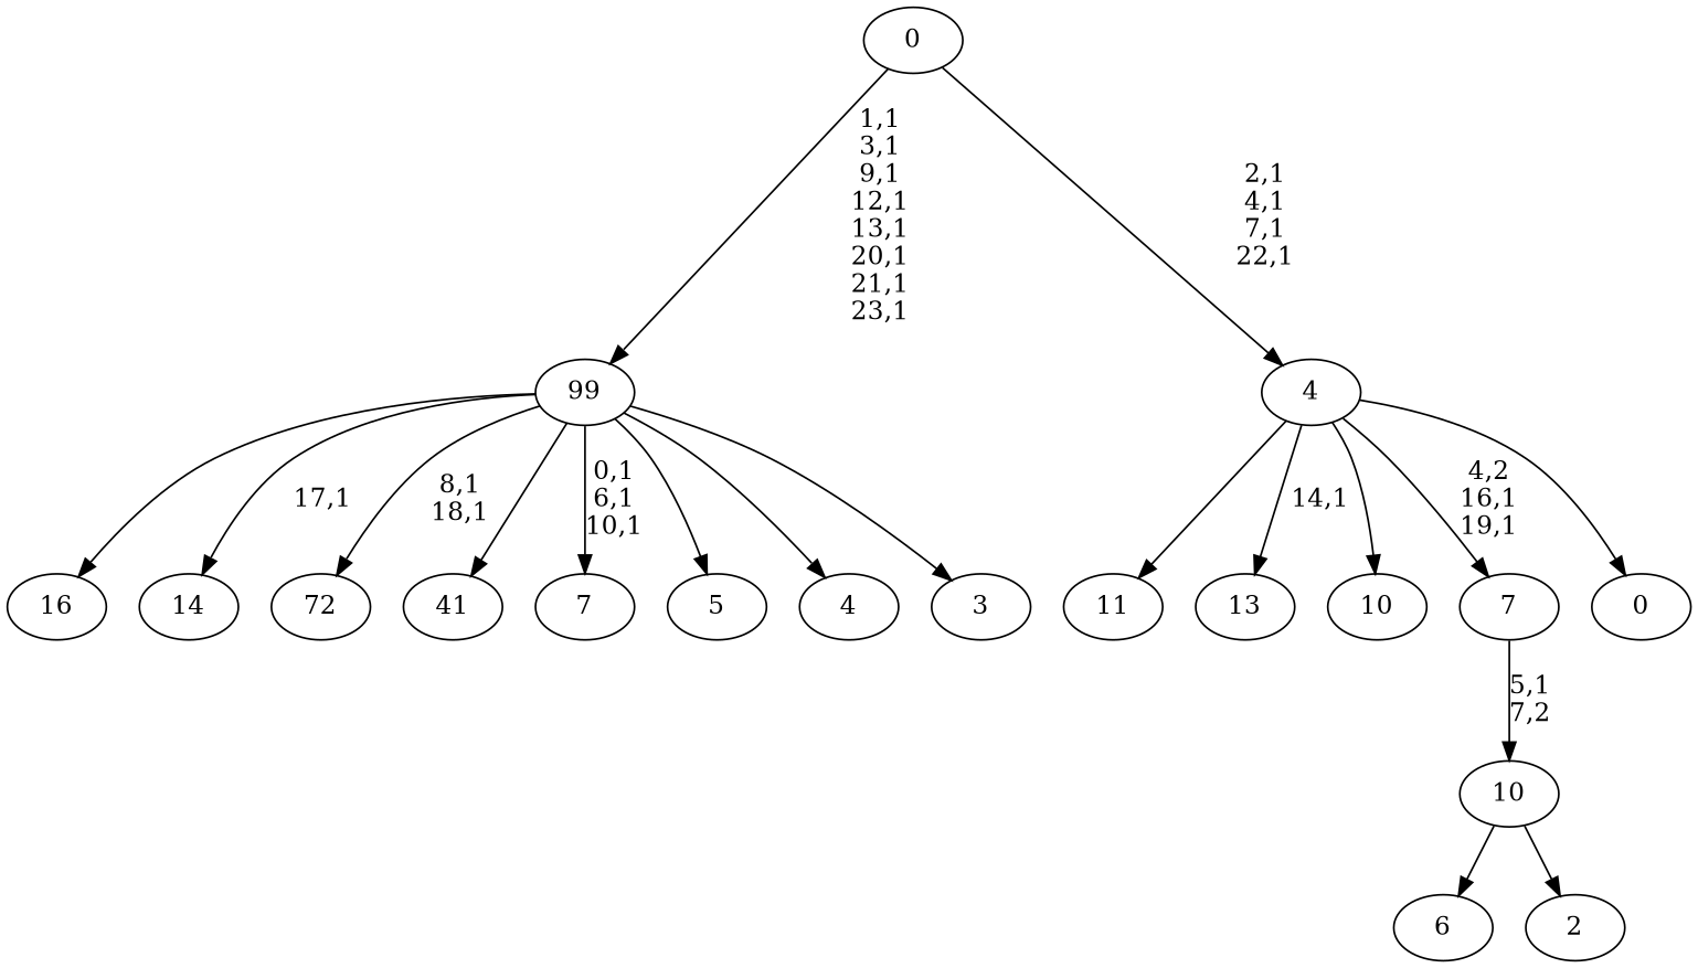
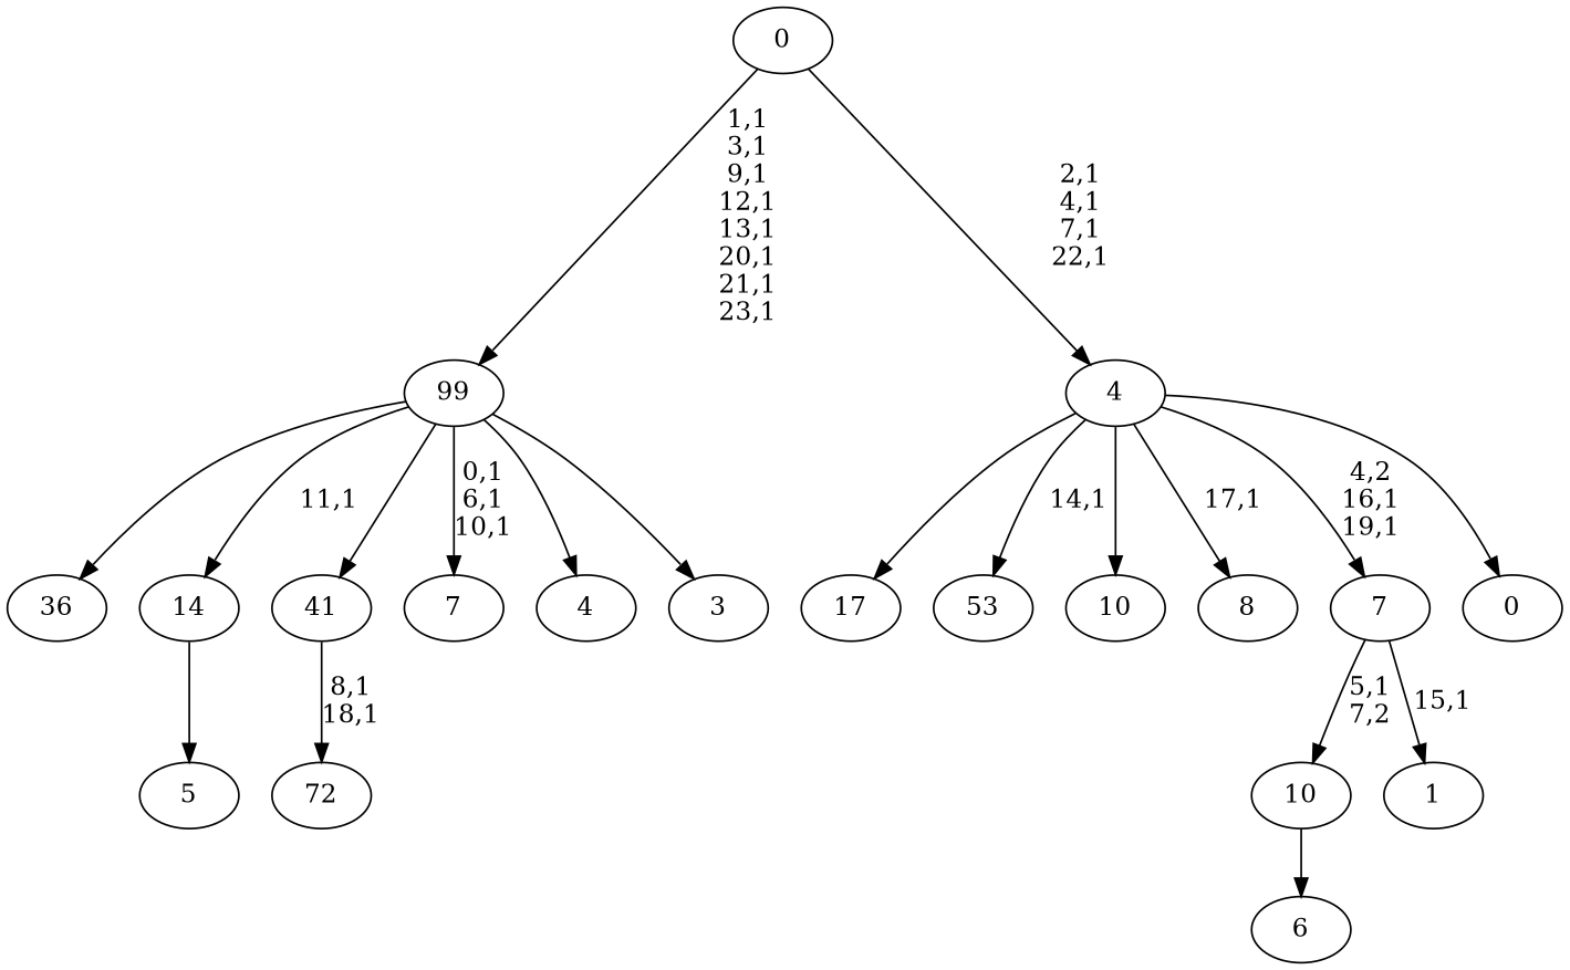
  digraph {
-   n1 [label=11]
-   n2 [label=16]
+   n1 [label=17]
+   n2 [label=36]
    n3 [label=14]
-   n4 [label=13]
+   n4 [label=53]
    n5 [label=72]
    n6 [label=41]
    n7 [label=10]
+   n8 [label=8]
    n9 [label=7]
    n10 [label=6]
    n11 [label=5]
    n12 [label=4]
    n13 [label=3]
    n14 [label=99]
-   n15 [label=2]
    10
+   n17 [label=1]
    7
    n19 [label=0]
    4
    0
    n14 -> n2
-   n14 -> n3 [label="17,1"]
-   n14 -> n5 [label="8,1\n18,1"]
+   n14 -> n3 [label="11,1"]
+   n6 -> n5 [label="8,1\n18,1"]
    n14 -> n6
    n14 -> n9 [label="0,1\n6,1\n10,1"]
-   n14 -> n11
+   n3 -> n11
    n14 -> n12
    n14 -> n13
    10 -> n10
-   10 -> n15
    7 -> 10 [label="5,1\n7,2"]
+   7 -> n17 [label="15,1"]
    4 -> n1
    4 -> n4 [label="14,1"]
    4 -> n7
+   4 -> n8 [label="17,1"]
    4 -> 7 [label="4,2\n16,1\n19,1"]
    4 -> n19
    0 -> n14 [label="1,1\n3,1\n9,1\n12,1\n13,1\n20,1\n21,1\n23,1"]
    0 -> 4 [label="2,1\n4,1\n7,1\n22,1"]
  }
